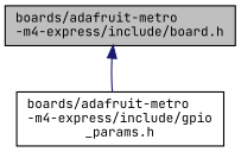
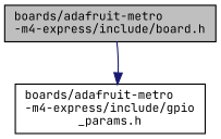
  digraph {
    fontname="JetBrains Mono"
    node [color=black fontname="JetBrains Mono" fontsize=10 shape=record style=filled]
    n1 [fillcolor=grey75 fontcolor=black height=0.2 label="boards/adafruit-metro\l-m4-express/include/board.h" width=0.4]
    n2 [fillcolor=white height=0.2 label="boards/adafruit-metro\l-m4-express/include/gpio\l_params.h" width=0.4]
-   n1 -> n2 [color=midnightblue dir=back fontname="JetBrains Mono" fontsize=10 labelfontname=Helvetica labelfontsize=10 style=solid]
+   n2 -> n1 [color=midnightblue dir=back fontname="JetBrains Mono" fontsize=10 labelfontname=Helvetica labelfontsize=10 style=solid]
  }
